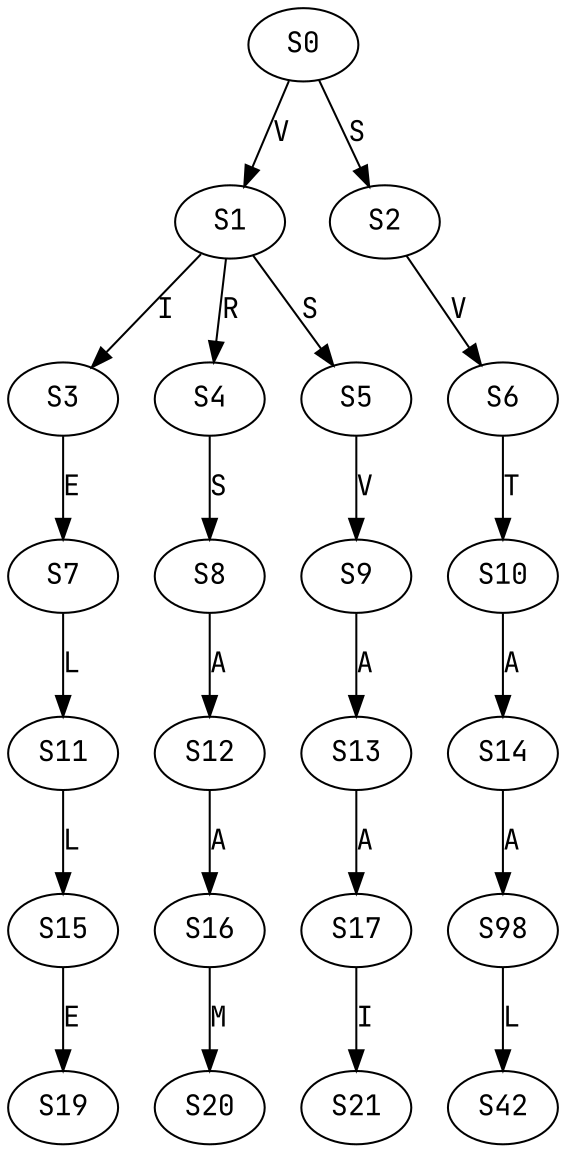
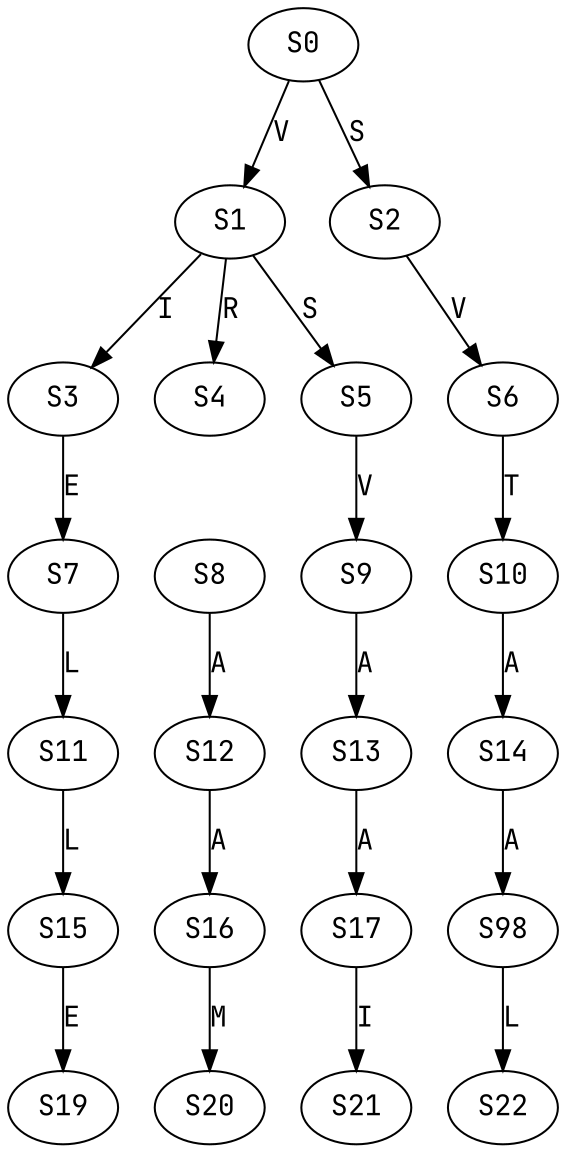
  strict digraph {
    fontname="JetBrains Mono"
    node [fontname="JetBrains Mono"]
    edge [fontname="JetBrains Mono"]
    S0
    S1
    S2
    S3
    S4
    S5
    S6
    S7
    S8
    S9
    S10
    S11
    S12
    S13
    S14
    S15
    S16
    S17
    n19 [label=S98]
    S19
    S20
    S21
-   S22 [label=S42]
+   S22
    S0 -> S1 [label=V]
    S0 -> S2 [label=S]
    S1 -> S3 [label=I]
    S1 -> S4 [label=R]
    S1 -> S5 [label=S]
    S2 -> S6 [label=V]
    S3 -> S7 [label=E]
-   S4 -> S8 [label=S]
    S5 -> S9 [label=V]
    S6 -> S10 [label=T]
    S7 -> S11 [label=L]
    S8 -> S12 [label=A]
    S9 -> S13 [label=A]
    S10 -> S14 [label=A]
    S11 -> S15 [label=L]
    S12 -> S16 [label=A]
    S13 -> S17 [label=A]
    S14 -> n19 [label=A]
    S15 -> S19 [label=E]
    S16 -> S20 [label=M]
    S17 -> S21 [label=I]
    n19 -> S22 [label=L]
  }
